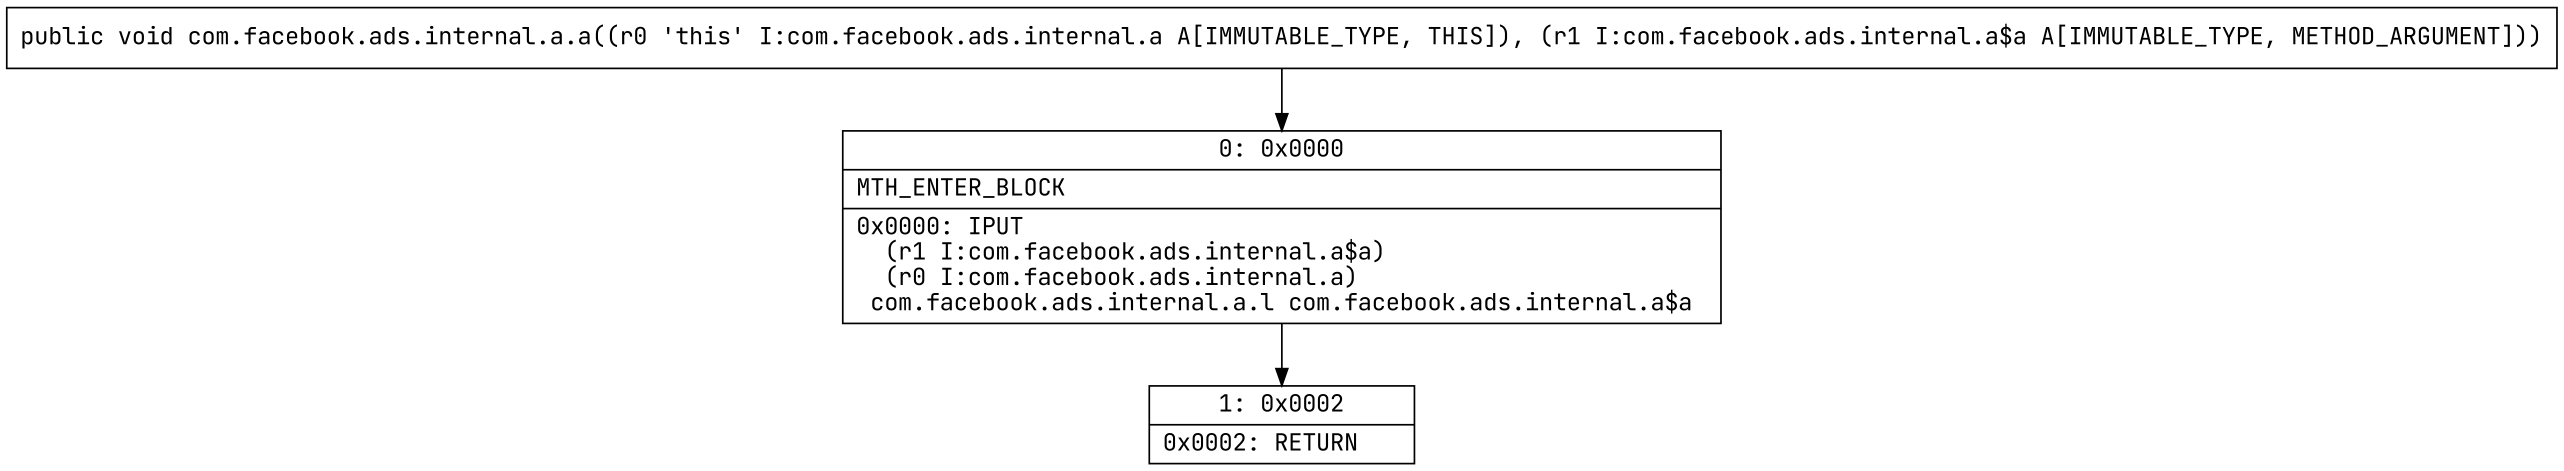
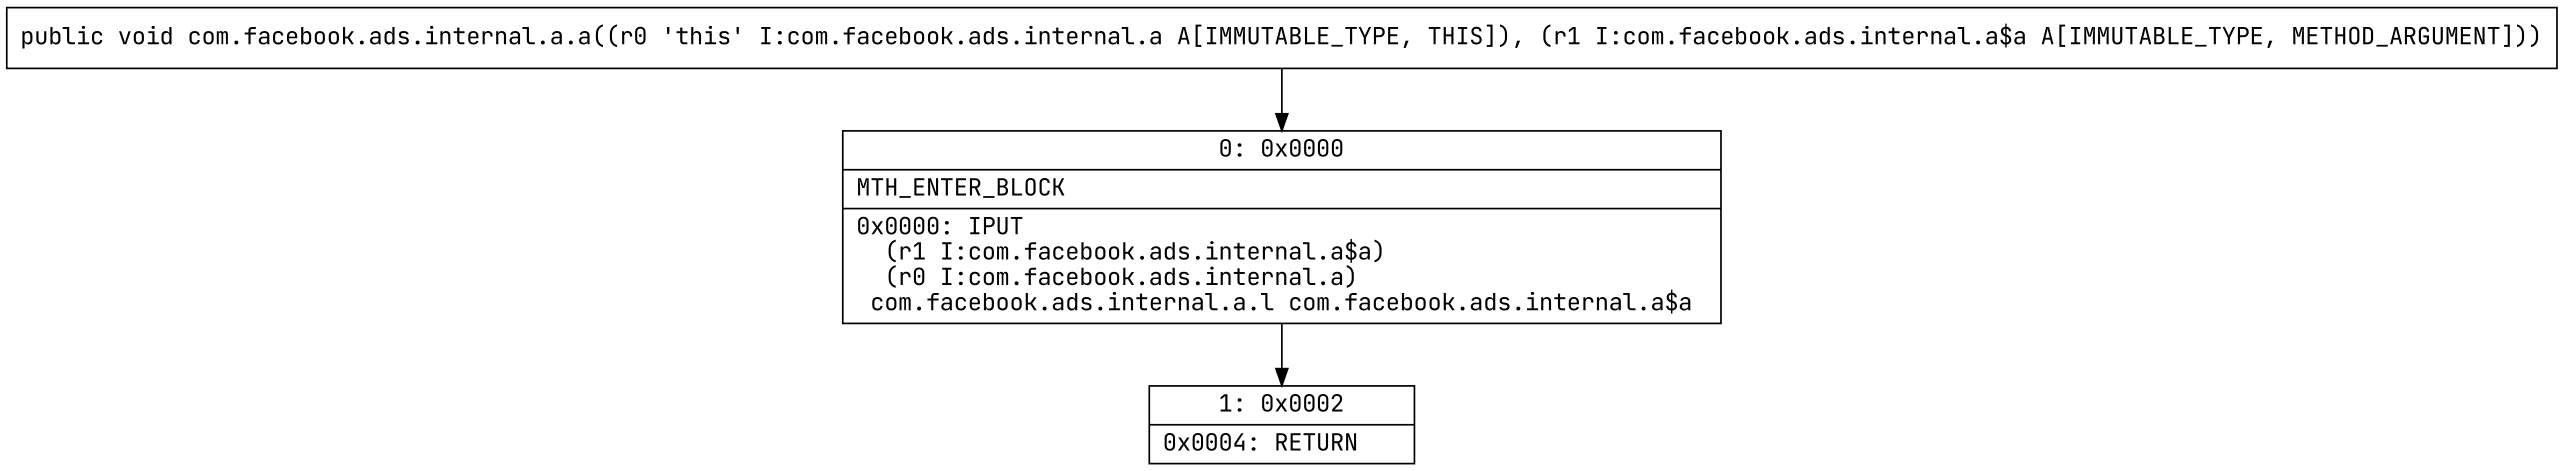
  digraph {
    fontname="JetBrains Mono"
    node [shape=record fontname="JetBrains Mono"]
    edge [fontname="JetBrains Mono"]
    n1 [label="{0\:\ 0x0000|MTH_ENTER_BLOCK\l|0x0000: IPUT  \l  (r1 I:com.facebook.ads.internal.a$a)\l  (r0 I:com.facebook.ads.internal.a)\l com.facebook.ads.internal.a.l com.facebook.ads.internal.a$a \l}"]
-   n2 [label="{1\:\ 0x0002|0x0002: RETURN   \l}"]
+   n2 [label="{1\:\ 0x0002|0x0004: RETURN   \l}"]
    n3 [label="{public void com.facebook.ads.internal.a.a((r0 'this' I:com.facebook.ads.internal.a A[IMMUTABLE_TYPE, THIS]), (r1 I:com.facebook.ads.internal.a$a A[IMMUTABLE_TYPE, METHOD_ARGUMENT])) }"]
    n1 -> n2
    n3 -> n1
  }
